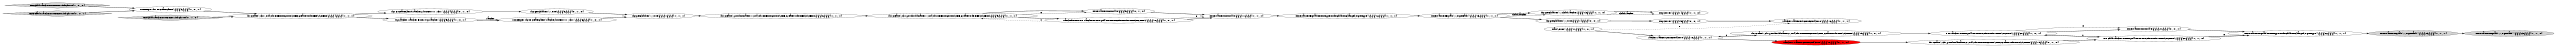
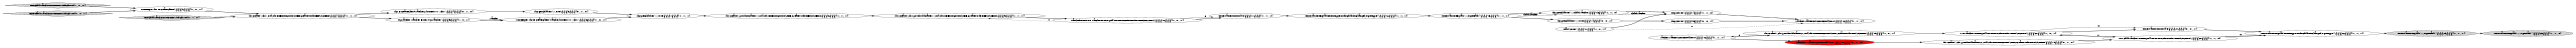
  digraph {
    rankdir=LR
    node [fillcolor=white shape=ellipse style=filled]
    edge [style=bold]
    n1 [label="Assert.assertEquals(EventType.NodeChildrenChanged,e.getType())@@@12@@@['1', '1', '1']"]
    n2 [label="Assert.assertEquals(\"/\",e.getPath())@@@13@@@['1', '1', '1']"]
    n3 [label="zk2.getChildren(\"/\",childWatcher)@@@13@@@['1', '1', '0']"]
    n4 [label="zk2.getChildren(\"/\",true)@@@14@@@['0', '0', '1']"]
-   n5 [label="Assert.assertNotNull(e)@@@9@@@['0', '1', '0']"]
    n6 [label="Assert.assertNotNull(e)@@@11@@@['1', '1', '1']"]
    n7 [label="Assert.assertEquals(EventType.NodeChildrenChanged,e.getType())@@@22@@@['1', '1', '1']"]
    n8 [fillcolor=lightgray label="Assert.assertEquals(\"/\",e.getPath())@@@23@@@['1', '1', '1']"]
    n9 [fillcolor=lightgray label="Assert.assertEquals(\"/\",e.getPath())@@@23@@@['1', '1', '0']"]
    n10 [label="zk1.create(\"/ch1/youshouldmatter1\",null,Ids.OPEN_ACL_UNSAFE,CreateMode.PERSISTENT)@@@9@@@['1', '1', '1']"]
    n11 [label="WatchedEvent e = watcher.events.poll(TIMEOUT,TimeUnit.MILLISECONDS)@@@10@@@['1', '0', '1']"]
    n12 [label="stopServer()@@@14@@@['1', '1', '0']"]
    n13 [label="watcher.waitForDisconnected(3000)@@@16@@@['1', '1', '1']"]
    n14 [label="watcher.waitForConnected(3000)@@@18@@@['1', '1', '1']"]
    n15 [label="zk1.create(\"/ch1/youshouldmatter2\",null,Ids.OPEN_ACL_UNSAFE,CreateMode.PERSISTENT)@@@19@@@['1', '0', '1']"]
    n16 [fillcolor=red label="watcher1.waitForConnected(3000)@@@18@@@['0', '1', '0']"]
    n17 [label="e = watcher.events.poll(TIMEOUT,TimeUnit.MILLISECONDS)@@@20@@@['1', '0', '1']"]
    n18 [label="zk1.create(\"/ch1/youshouldmatter2\",null,Ids.OPEN_ACL_UNSAFE,CreateMode.PERSISTENT)@@@19@@@['0', '1', '0']"]
    n19 [label="e = childWatcher.events.poll(TIMEOUT,TimeUnit.MILLISECONDS)@@@20@@@['1', '1', '0']"]
    n20 [label="zk2 = createClient(watcher2,hostPort + \"/ch1\")@@@4@@@['0', '1', '0']"]
    n21 [label="zk2.getChildren(\"/\",true)@@@5@@@['0', '1', '0']"]
    n22 [label="zk2.getChildren(\"/\",true)@@@7@@@['1', '1', '1']"]
    n23 [label="Assert.assertNotNull(e)@@@21@@@['0', '0', '1']"]
    n24 [label="stopServer()@@@15@@@['0', '0', '1']"]
    n25 [label="zk1.create(\"/youdontmatter1\",null,Ids.OPEN_ACL_UNSAFE,CreateMode.PERSISTENT)@@@8@@@['1', '1', '1']"]
    n26 [label="startServer()@@@17@@@['1', '0', '1']"]
    n27 [label="zk1.create(\"/ch1\",null,Ids.OPEN_ACL_UNSAFE,CreateMode.PERSISTENT)@@@4@@@['1', '1', '1']"]
    n28 [label="MyWatcher watcher = new MyWatcher()@@@5@@@['1', '0', '1']"]
    n29 [label="ZooKeeper zk2 = createClient(watcher,hostPort + \"/ch1\")@@@6@@@['1', '0', '1']"]
    n30 [label="ZooKeeper zk1 = createClient()@@@3@@@['1', '0', '1']"]
    n31 [fillcolor=lightgray label="testChildWatcherAutoResetWithChroot['0', '1', '0']" shape=diamond]
    n32 [fillcolor=lightgray label="testChildWatcherAutoResetWithChroot['1', '0', '0']" shape=diamond]
    n33 [fillcolor=lightgray label="testDefaultWatcherAutoResetWithChroot['0', '0', '1']" shape=diamond]
    n1 -> n2
    n2 -> n3 [label=childWatcher style=solid]
    n2 -> n3
    n2 -> n4
    n3 -> n12
    n3 -> n12 [label=childWatcher style=solid]
    n4 -> n24
-   n5 -> n6
    n6 -> n1
    n7 -> n8
    n8 -> n9
-   n10 -> n5
-   n10 -> n5 [label=e style=solid]
    n10 -> n11
    n11 -> n6
    n11 -> n6 [label=e style=solid]
    n11 -> n10 [label=0 style=dashed]
+   n12 -> n13
    n14 -> n15
    n14 -> n16
    n15 -> n14 [label=0 style=dashed]
    n15 -> n17
    n16 -> n18
    n17 -> n19
    n17 -> n23 [label=e style=solid]
    n17 -> n23
    n18 -> n19
    n19 -> n7 [label=e style=solid]
    n19 -> n7
    n19 -> n17 [label=0 style=dashed]
    n20 -> n21
    n21 -> n22
    n22 -> n25
    n23 -> n7
    n24 -> n13
    n25 -> n10
    n26 -> n13 [label=8 style=dashed]
-   n26 -> n14
+   n26 -> n12
    n27 -> n20
    n27 -> n28
    n28 -> n29 [label=watcher style=solid]
    n28 -> n29
    n29 -> n22
    n30 -> n27
    n31 -> n27
    n32 -> n30
    n33 -> n30
  }
